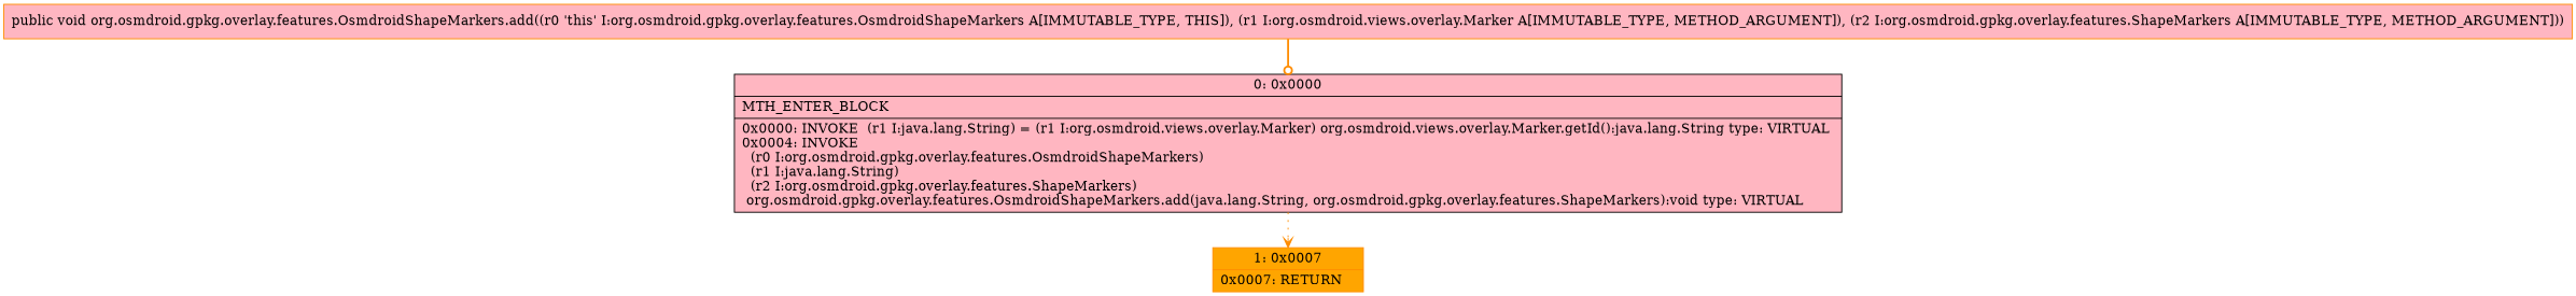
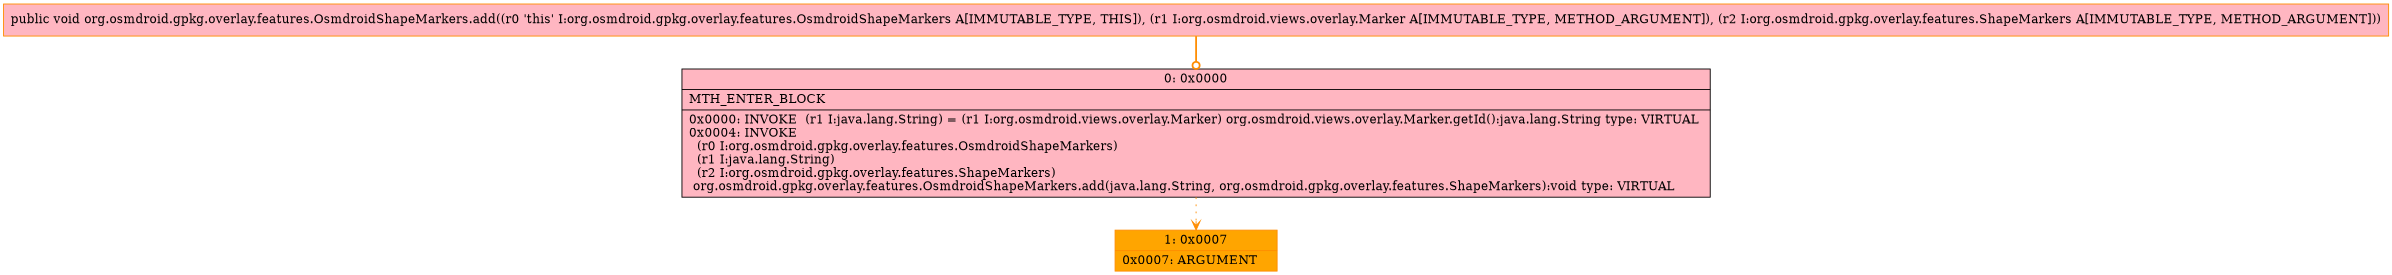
  digraph {
    node [shape=record style=filled fillcolor=lightpink color=darkorange]
    edge [color=darkorange]
    n1 [label="{0\:\ 0x0000|MTH_ENTER_BLOCK\l|0x0000: INVOKE  (r1 I:java.lang.String) = (r1 I:org.osmdroid.views.overlay.Marker) org.osmdroid.views.overlay.Marker.getId():java.lang.String type: VIRTUAL \l0x0004: INVOKE  \l  (r0 I:org.osmdroid.gpkg.overlay.features.OsmdroidShapeMarkers)\l  (r1 I:java.lang.String)\l  (r2 I:org.osmdroid.gpkg.overlay.features.ShapeMarkers)\l org.osmdroid.gpkg.overlay.features.OsmdroidShapeMarkers.add(java.lang.String, org.osmdroid.gpkg.overlay.features.ShapeMarkers):void type: VIRTUAL \l}" color=black]
-   n2 [label="{1\:\ 0x0007|0x0007: RETURN   \l}" fillcolor=orange]
+   n2 [label="{1\:\ 0x0007|0x0007: ARGUMENT   \l}" fillcolor=orange]
    n3 [label="{public void org.osmdroid.gpkg.overlay.features.OsmdroidShapeMarkers.add((r0 'this' I:org.osmdroid.gpkg.overlay.features.OsmdroidShapeMarkers A[IMMUTABLE_TYPE, THIS]), (r1 I:org.osmdroid.views.overlay.Marker A[IMMUTABLE_TYPE, METHOD_ARGUMENT]), (r2 I:org.osmdroid.gpkg.overlay.features.ShapeMarkers A[IMMUTABLE_TYPE, METHOD_ARGUMENT])) }"]
    n1 -> n2 [style=dotted arrowhead=vee]
    n3 -> n1 [style=bold arrowhead=odot]
  }
